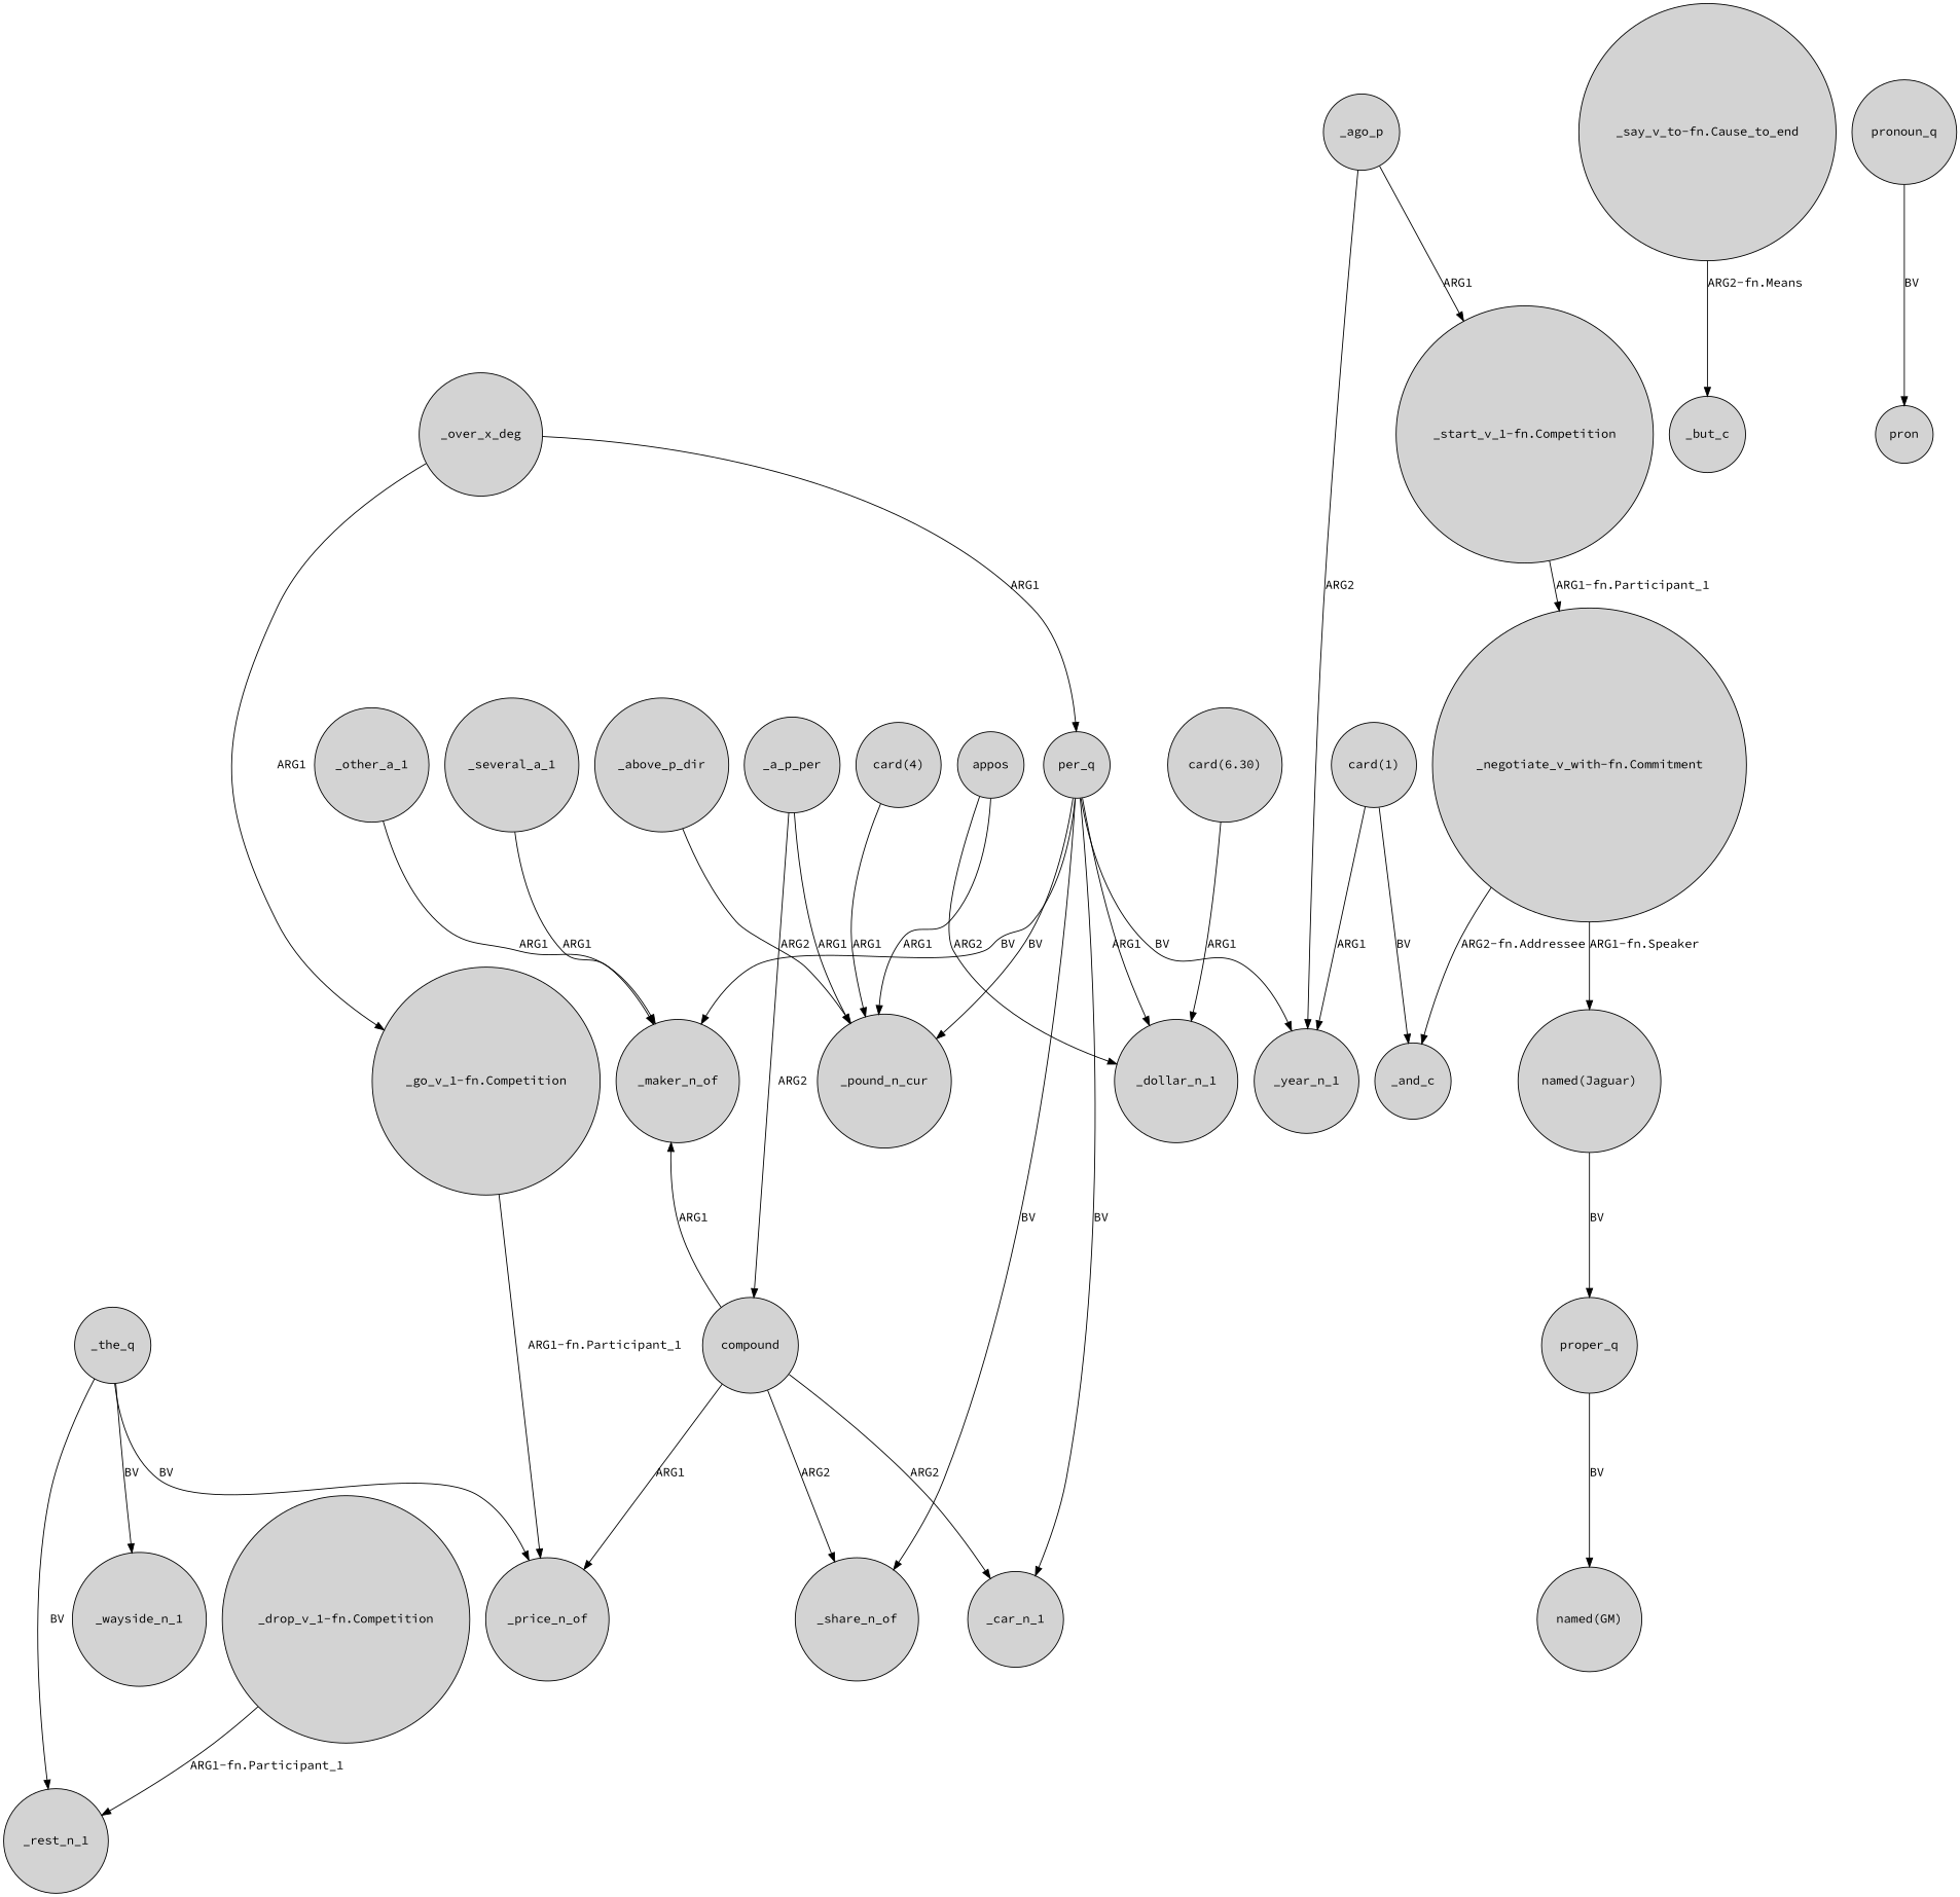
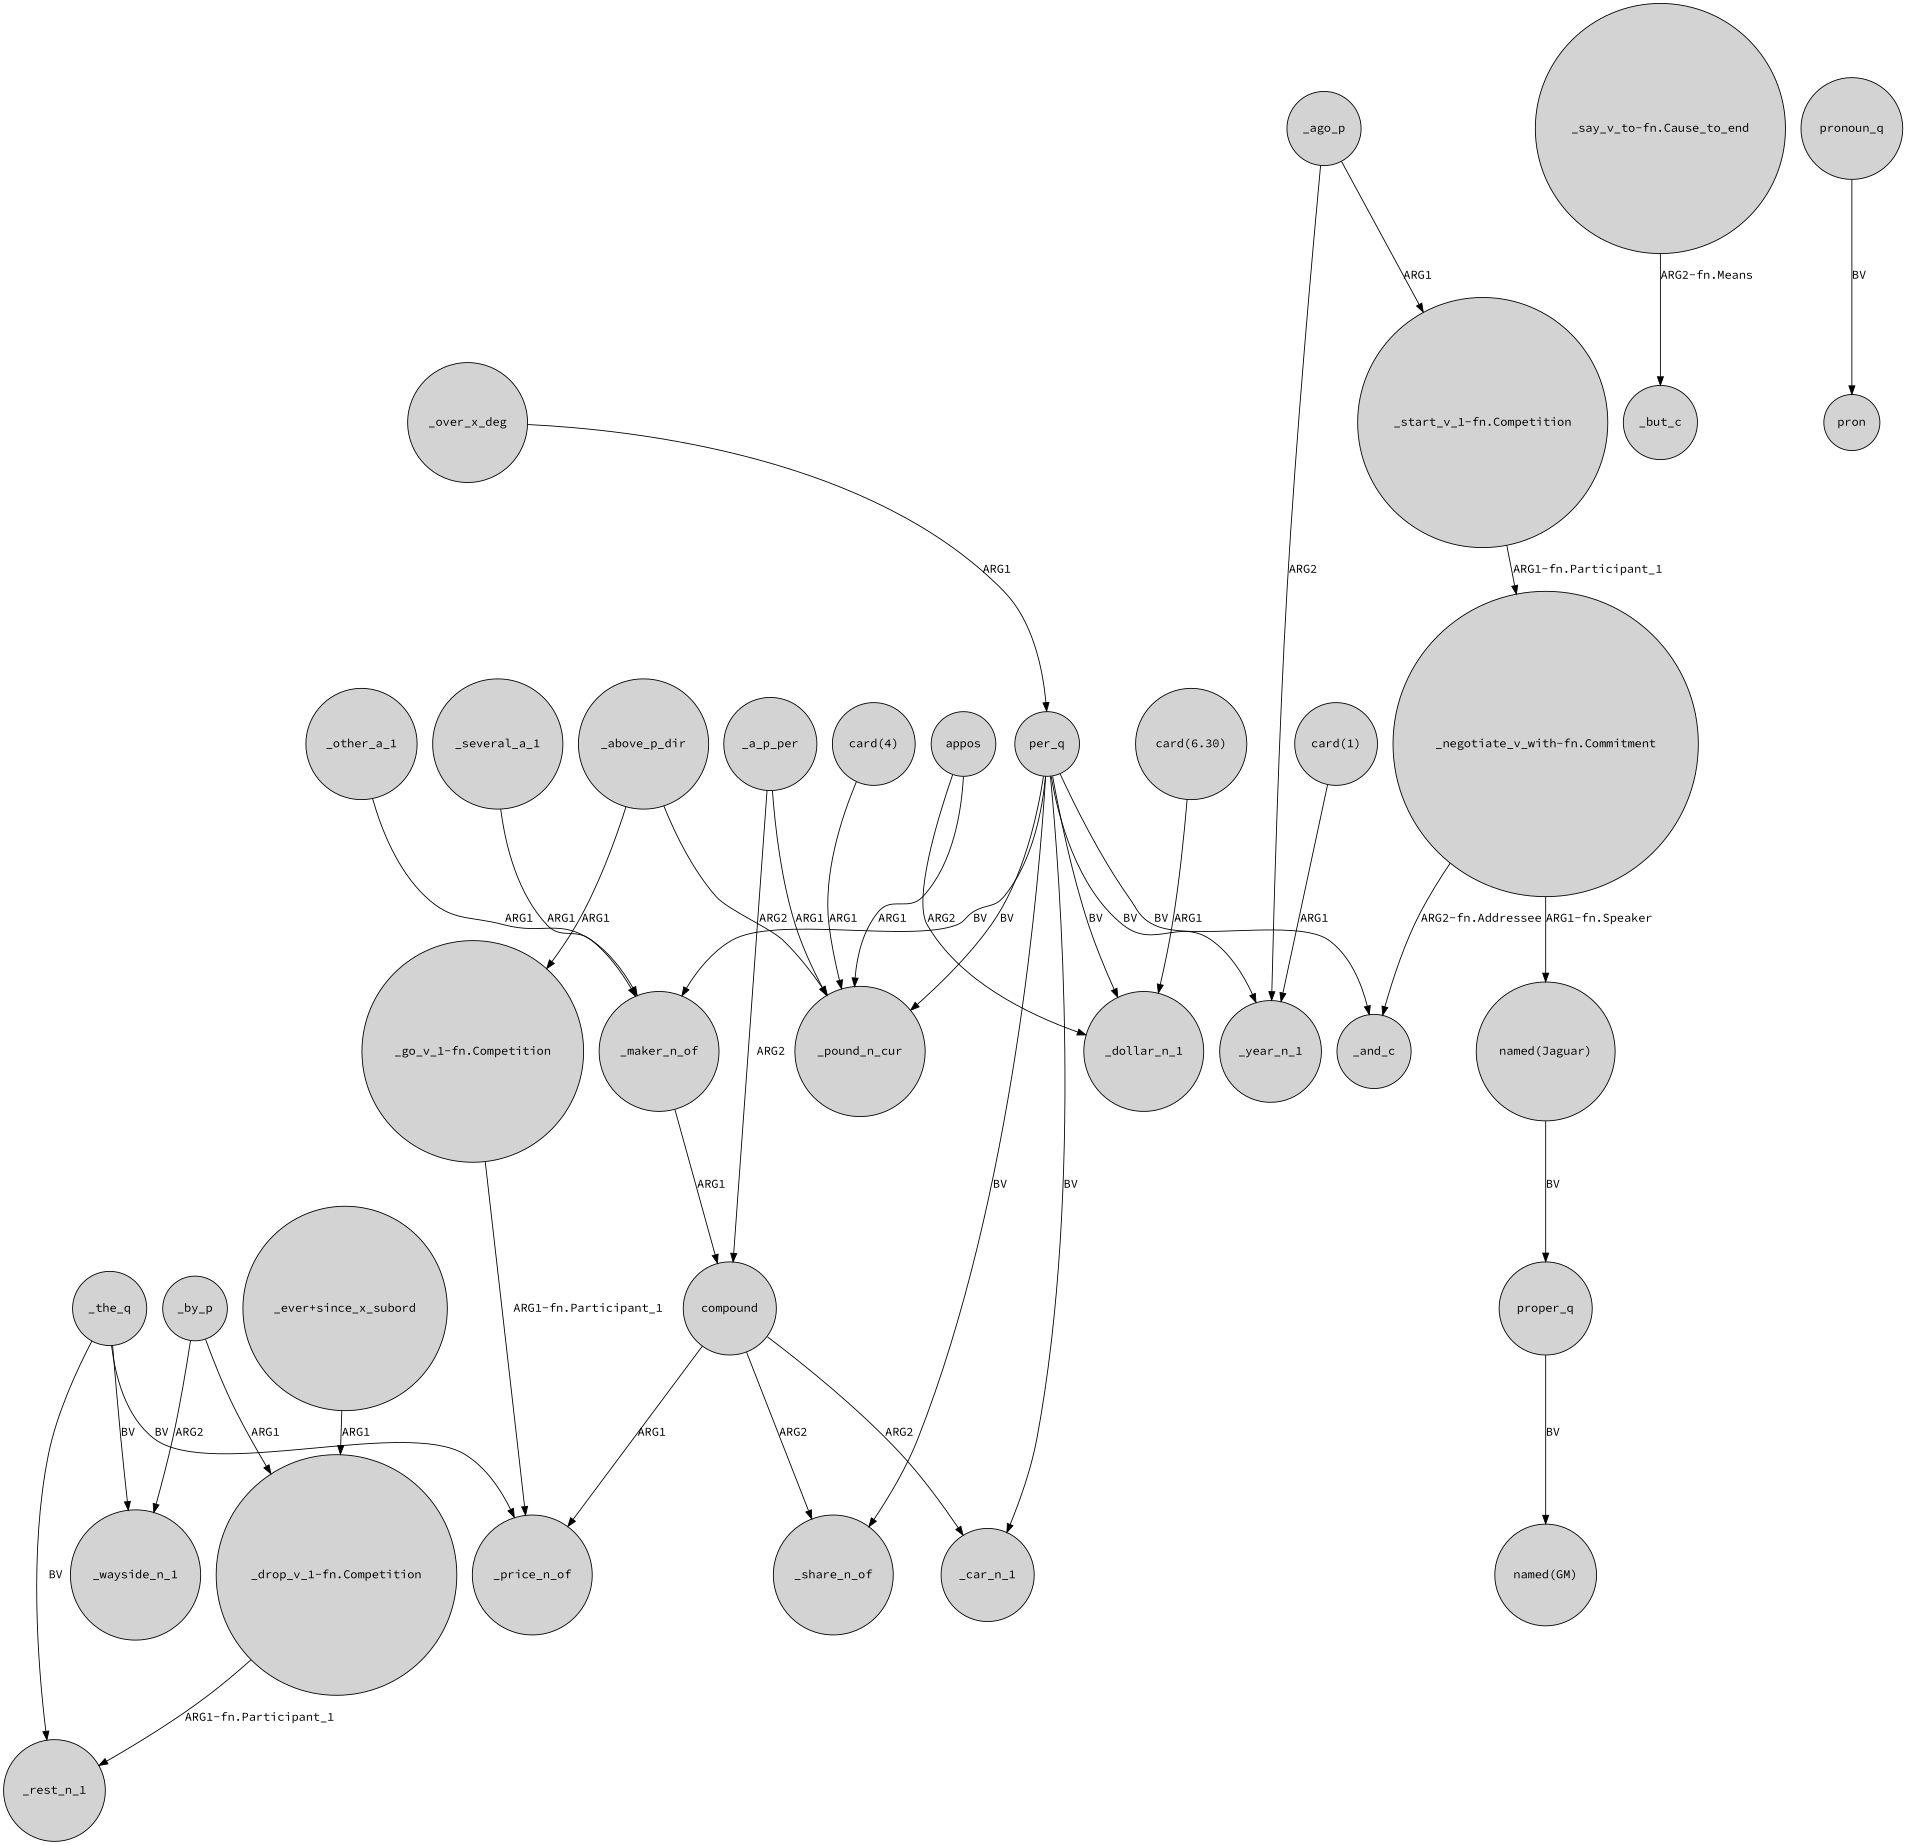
  digraph {
    fontname="Source Code Pro"
    node [fontname="Source Code Pro" shape=circle style=filled]
    edge [fontname="Source Code Pro"]
    _the_q
    _wayside_n_1
    _price_n_of
    _rest_n_1
    n5 [label=per_q]
    _pound_n_cur
    _maker_n_of
    _year_n_1
    _dollar_n_1
    _and_c
    _share_n_of
    _car_n_1
    _other_a_1
    _ago_p
    "_start_v_1-fn.Competition"
    "_negotiate_v_with-fn.Commitment"
    "named(Jaguar)"
    _several_a_1
    "card(1)"
+   "_ever+since_x_subord"
    "_drop_v_1-fn.Competition"
    "_go_v_1-fn.Competition"
    _above_p_dir
    appos
    proper_q
    "named(GM)"
    "card(4)"
    "_say_v_to-fn.Cause_to_end"
    _but_c
    pronoun_q
    pron
    _a_p_per
    compound
+   _by_p
    _over_x_deg
    "card(6.30)"
    _the_q -> _wayside_n_1 [label=BV]
    _the_q -> _price_n_of [label=BV]
    _the_q -> _rest_n_1 [label=BV]
    n5 -> _pound_n_cur [label=BV]
    n5 -> _maker_n_of [label=BV]
    n5 -> _year_n_1 [label=BV]
-   n5 -> _dollar_n_1 [label=ARG1]
-   "card(1)" -> _and_c [label=BV]
+   n5 -> _dollar_n_1 [label=BV]
+   n5 -> _and_c [label=BV]
    n5 -> _share_n_of [label=BV]
    n5 -> _car_n_1 [label=BV]
    _other_a_1 -> _maker_n_of [label=ARG1]
    _ago_p -> _year_n_1 [label=ARG2]
    _ago_p -> "_start_v_1-fn.Competition" [label=ARG1]
    "_start_v_1-fn.Competition" -> "_negotiate_v_with-fn.Commitment" [label="ARG1-fn.Participant_1"]
    "_negotiate_v_with-fn.Commitment" -> _and_c [label="ARG2-fn.Addressee"]
    "_negotiate_v_with-fn.Commitment" -> "named(Jaguar)" [label="ARG1-fn.Speaker"]
    "named(Jaguar)" -> proper_q [label=BV]
    _several_a_1 -> _maker_n_of [label=ARG1]
    "card(1)" -> _year_n_1 [label=ARG1]
+   "_ever+since_x_subord" -> "_drop_v_1-fn.Competition" [label=ARG1]
    "_drop_v_1-fn.Competition" -> _rest_n_1 [label="ARG1-fn.Participant_1"]
    "_go_v_1-fn.Competition" -> _price_n_of [label="ARG1-fn.Participant_1"]
    _above_p_dir -> _pound_n_cur [label=ARG2]
-   _over_x_deg -> "_go_v_1-fn.Competition" [label=ARG1]
+   _above_p_dir -> "_go_v_1-fn.Competition" [label=ARG1]
    appos -> _pound_n_cur [label=ARG1]
    appos -> _dollar_n_1 [label=ARG2]
    proper_q -> "named(GM)" [label=BV]
    "card(4)" -> _pound_n_cur [label=ARG1]
    "_say_v_to-fn.Cause_to_end" -> _but_c [label="ARG2-fn.Means"]
    pronoun_q -> pron [label=BV]
    _a_p_per -> _pound_n_cur [label=ARG1]
    _a_p_per -> compound [label=ARG2]
    compound -> _price_n_of [label=ARG1]
-   compound -> _maker_n_of [label=ARG1]
+   _maker_n_of -> compound [label=ARG1]
    compound -> _share_n_of [label=ARG2]
    compound -> _car_n_1 [label=ARG2]
+   _by_p -> _wayside_n_1 [label=ARG2]
+   _by_p -> "_drop_v_1-fn.Competition" [label=ARG1]
    _over_x_deg -> n5 [label=ARG1]
    "card(6.30)" -> _dollar_n_1 [label=ARG1]
  }
